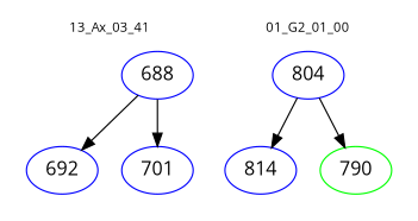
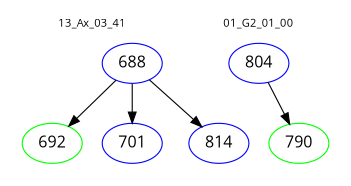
  digraph {
    fontname="Open Sans"
    node [color=blue fontname="Open Sans"]
    edge [color=black fontname="Open Sans"]
    n1 [label=688]
-   n2 [label=692]
+   n2 [color=green label=692]
    n3 [label=701]
    n4 [label=804]
    n5 [color=green label=790]
    n6 [label=814]
    subgraph cluster_1 {
      color=white
      fontsize=10
      label="13_Ax_03_41"
      n1
      n2
      n3
    }
    subgraph cluster_2 {
      color=white
      fontsize=10
      label="01_G2_01_00"
      n4
      n5
      n6
    }
    n1 -> n2
    n1 -> n3
    n4 -> n5
-   n4 -> n6
+   n1 -> n6
  }
